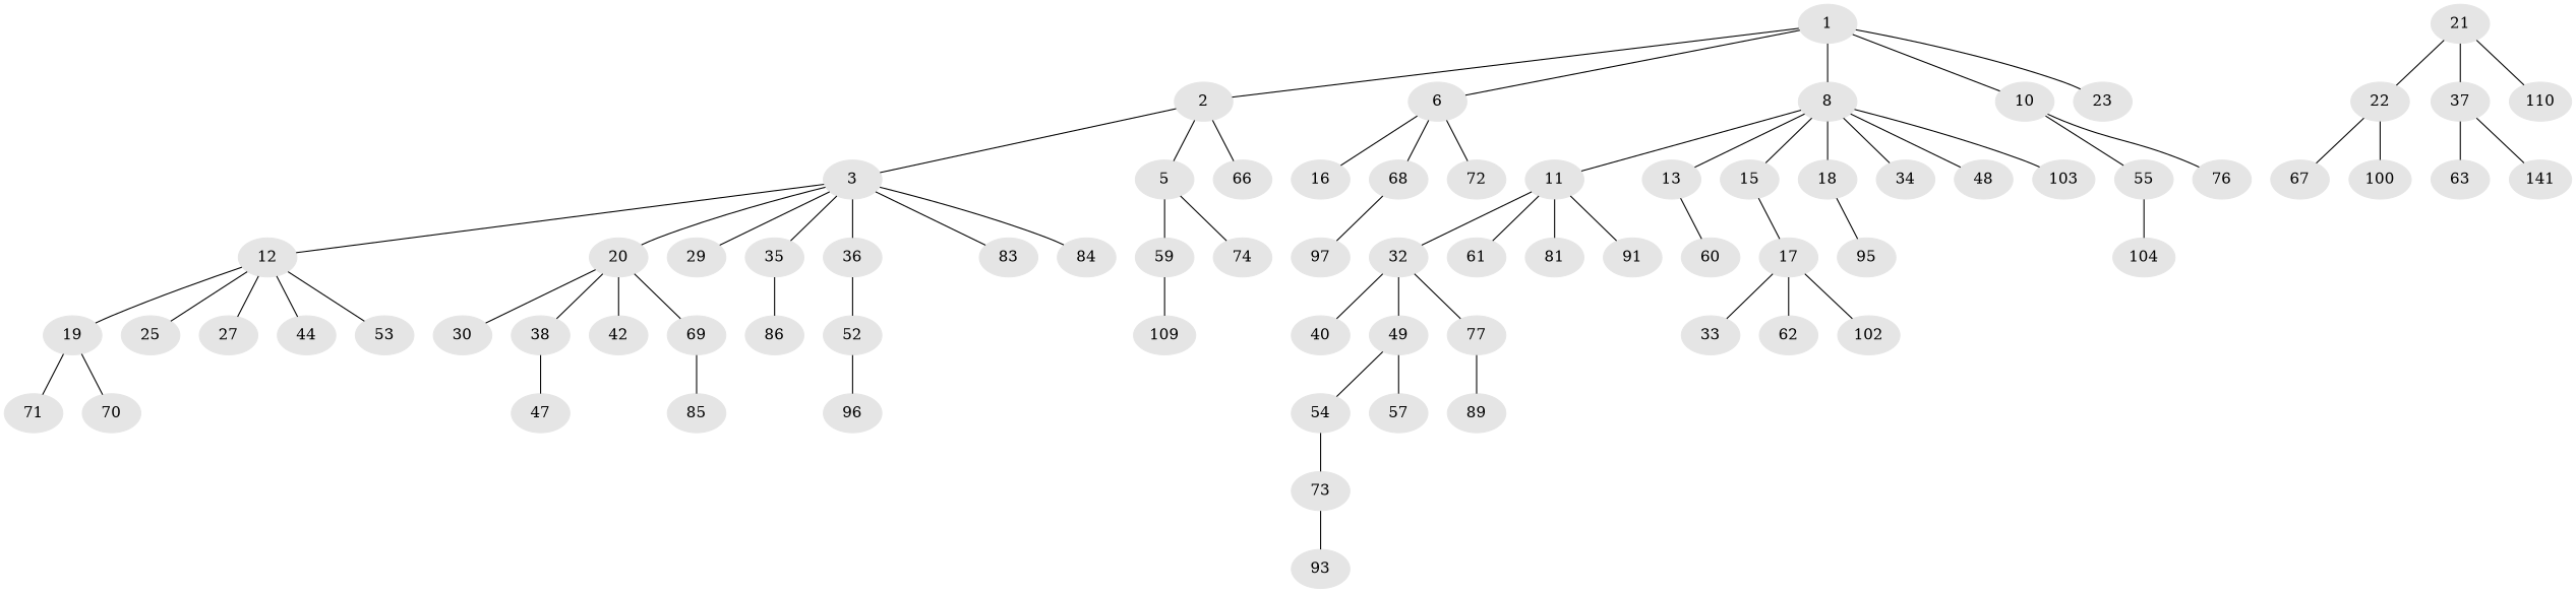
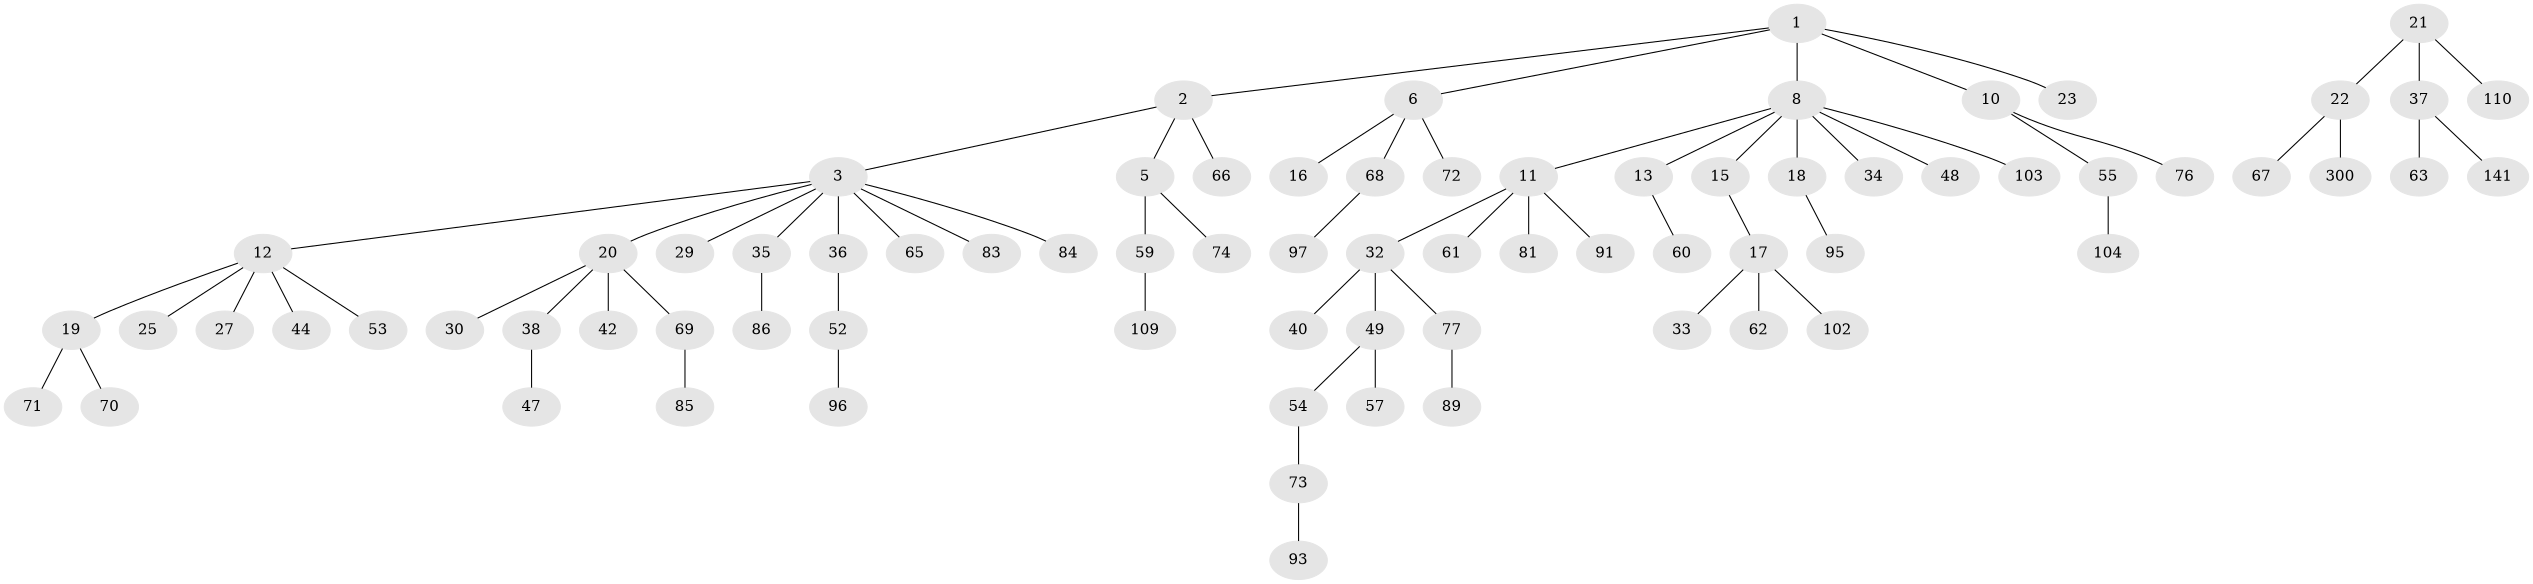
  graph {
    node [color=gray90 style=filled]
    1 [super="+4"]
    2
    6 [super="+41"]
    8 [super="+9"]
    10 [super="+105"]
    23
    3 [super="+7"]
    5 [super="+24"]
    66 [super="+112"]
    16 [super="+46"]
    68 [super="+90"]
    72
    11 [super="+56"]
    13 [super="+43"]
    15 [super="+51"]
    18
    34
    48
    103
    55 [super="+78"]
    76
    12 [super="+14"]
    20 [super="+26"]
    29 [super="+87"]
    35 [super="+82"]
    36 [super="+50"]
+   65
    83
    84
    59 [super="+80"]
    74
    19 [super="+28"]
    25
    27 [super="+58"]
    44 [super="+94"]
    53
    30
    38 [super="+64"]
    42
    69
    86
    52 [super="+111"]
    109
    97
    n45 [label=32 super="+45"]
    61 [super="+92"]
    81
    91
    60
    17 [super="+88"]
    95 [super="+108"]
    104
    40
    49
    77 [super="+79"]
    n56 [label=71]
    70
    33
    62
    102
    22 [super="+32"]
    21
    37 [super="+98"]
    110
    47
    85 [super="+107"]
    67 [super="+71"]
-   100
+   100 [label=300]
    63
    n70 [label=141]
    96
    54 [super="+75"]
    57 [super="+99"]
    89
    73 [super="+106"]
    93
    1 -- 2
    1 -- 6
    1 -- 8
    1 -- 10
    1 -- 23
    2 -- 3
    2 -- 5
    2 -- 66
    6 -- 16
    6 -- 68
    6 -- 72
    8 -- 11
    8 -- 13
    8 -- 15
    8 -- 18
    8 -- 34
    8 -- 48
    8 -- 103
    10 -- 55
    10 -- 76
    3 -- 12
    3 -- 20
    3 -- 29
    3 -- 35
    3 -- 36
+   3 -- 65
    3 -- 83
    3 -- 84
    5 -- 59
    5 -- 74
    68 -- 97
    11 -- n45
    11 -- 61
    11 -- 81
    11 -- 91
    13 -- 60
    15 -- 17
    18 -- 95
    55 -- 104
    12 -- 19
    12 -- 25
    12 -- 27
    12 -- 44
    12 -- 53
    20 -- 30
    20 -- 38
    20 -- 42
    20 -- 69
    35 -- 86
    36 -- 52
    59 -- 109
    19 -- n56
    19 -- 70
    38 -- 47
    69 -- 85
    52 -- 96
    n45 -- 40
    n45 -- 49
    n45 -- 77
    17 -- 33
    17 -- 62
    17 -- 102
    49 -- 54
    49 -- 57
    77 -- 89
    22 -- 67
    22 -- 100
    21 -- 22
    21 -- 37
    21 -- 110
    37 -- 63
    37 -- n70
    54 -- 73
    73 -- 93
  }
